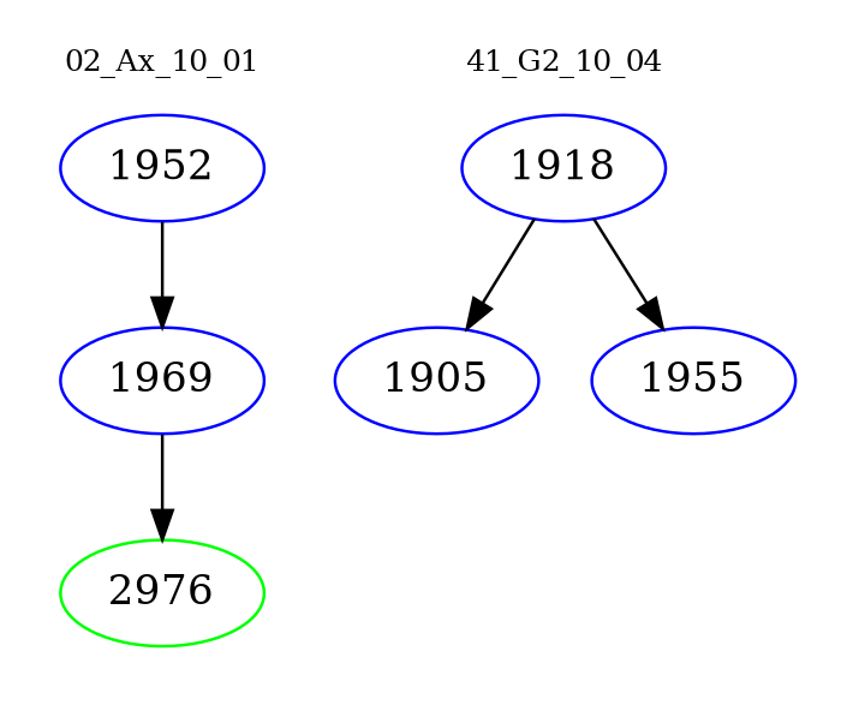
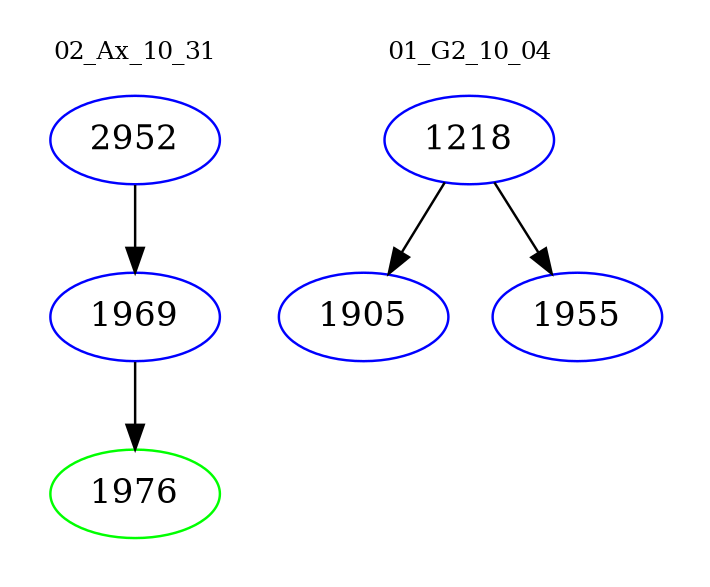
  digraph {
    node [color=blue]
    edge [color=black]
    n1 [label=1969]
-   n2 [label=1952]
-   n3 [color=green label=2976]
-   n4 [label=1918]
+   n2 [label=2952]
+   n3 [color=green label=1976]
+   n4 [label=1218]
    n5 [label=1905]
    n6 [label=1955]
    subgraph cluster_1 {
      color=white
      fontsize=10
-     label="02_Ax_10_01"
+     label="02_Ax_10_31"
      n1
      n2
      n3
    }
    subgraph cluster_2 {
      color=white
      fontsize=10
-     label="41_G2_10_04"
+     label="01_G2_10_04"
      n4
      n5
      n6
    }
    n1 -> n3
    n2 -> n1
    n4 -> n5
    n4 -> n6
  }
